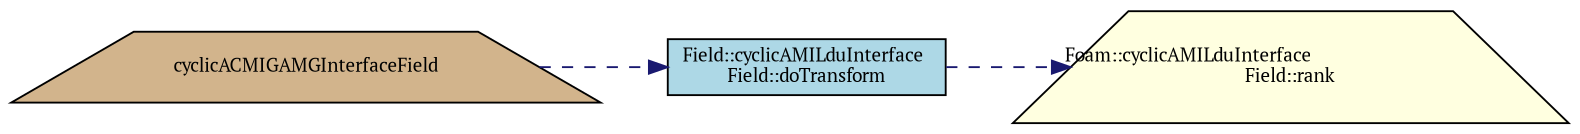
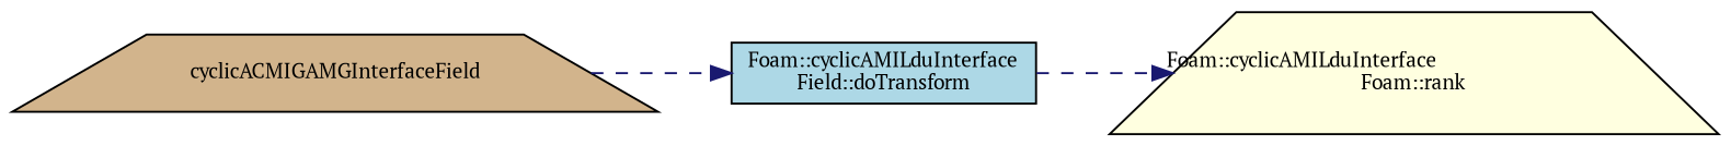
  digraph {
    fontname="PT Serif"
    rankdir=LR
    node [color=black fontname="PT Serif" fontsize=10 shape=trapezium style=filled]
    edge [color=midnightblue fontname="PT Serif" fontsize=10 labelfontname=Helvetica labelfontsize=10 style=dashed]
    n1 [fillcolor=tan fontcolor=black height=0.2 label=cyclicACMIGAMGInterfaceField width=0.4]
-   n2 [fillcolor=lightblue height=0.2 label="Field::cyclicAMILduInterface\lField::doTransform" shape=box width=0.4]
-   n3 [fillcolor=lightyellow height=0.2 label="Foam::cyclicAMILduInterface\lField::rank" width=0.4]
+   n2 [fillcolor=lightblue height=0.2 label="Foam::cyclicAMILduInterface\lField::doTransform" shape=box width=0.4]
+   n3 [fillcolor=lightyellow height=0.2 label="Foam::cyclicAMILduInterface\lFoam::rank" width=0.4]
    n1 -> n2
    n2 -> n3
  }
